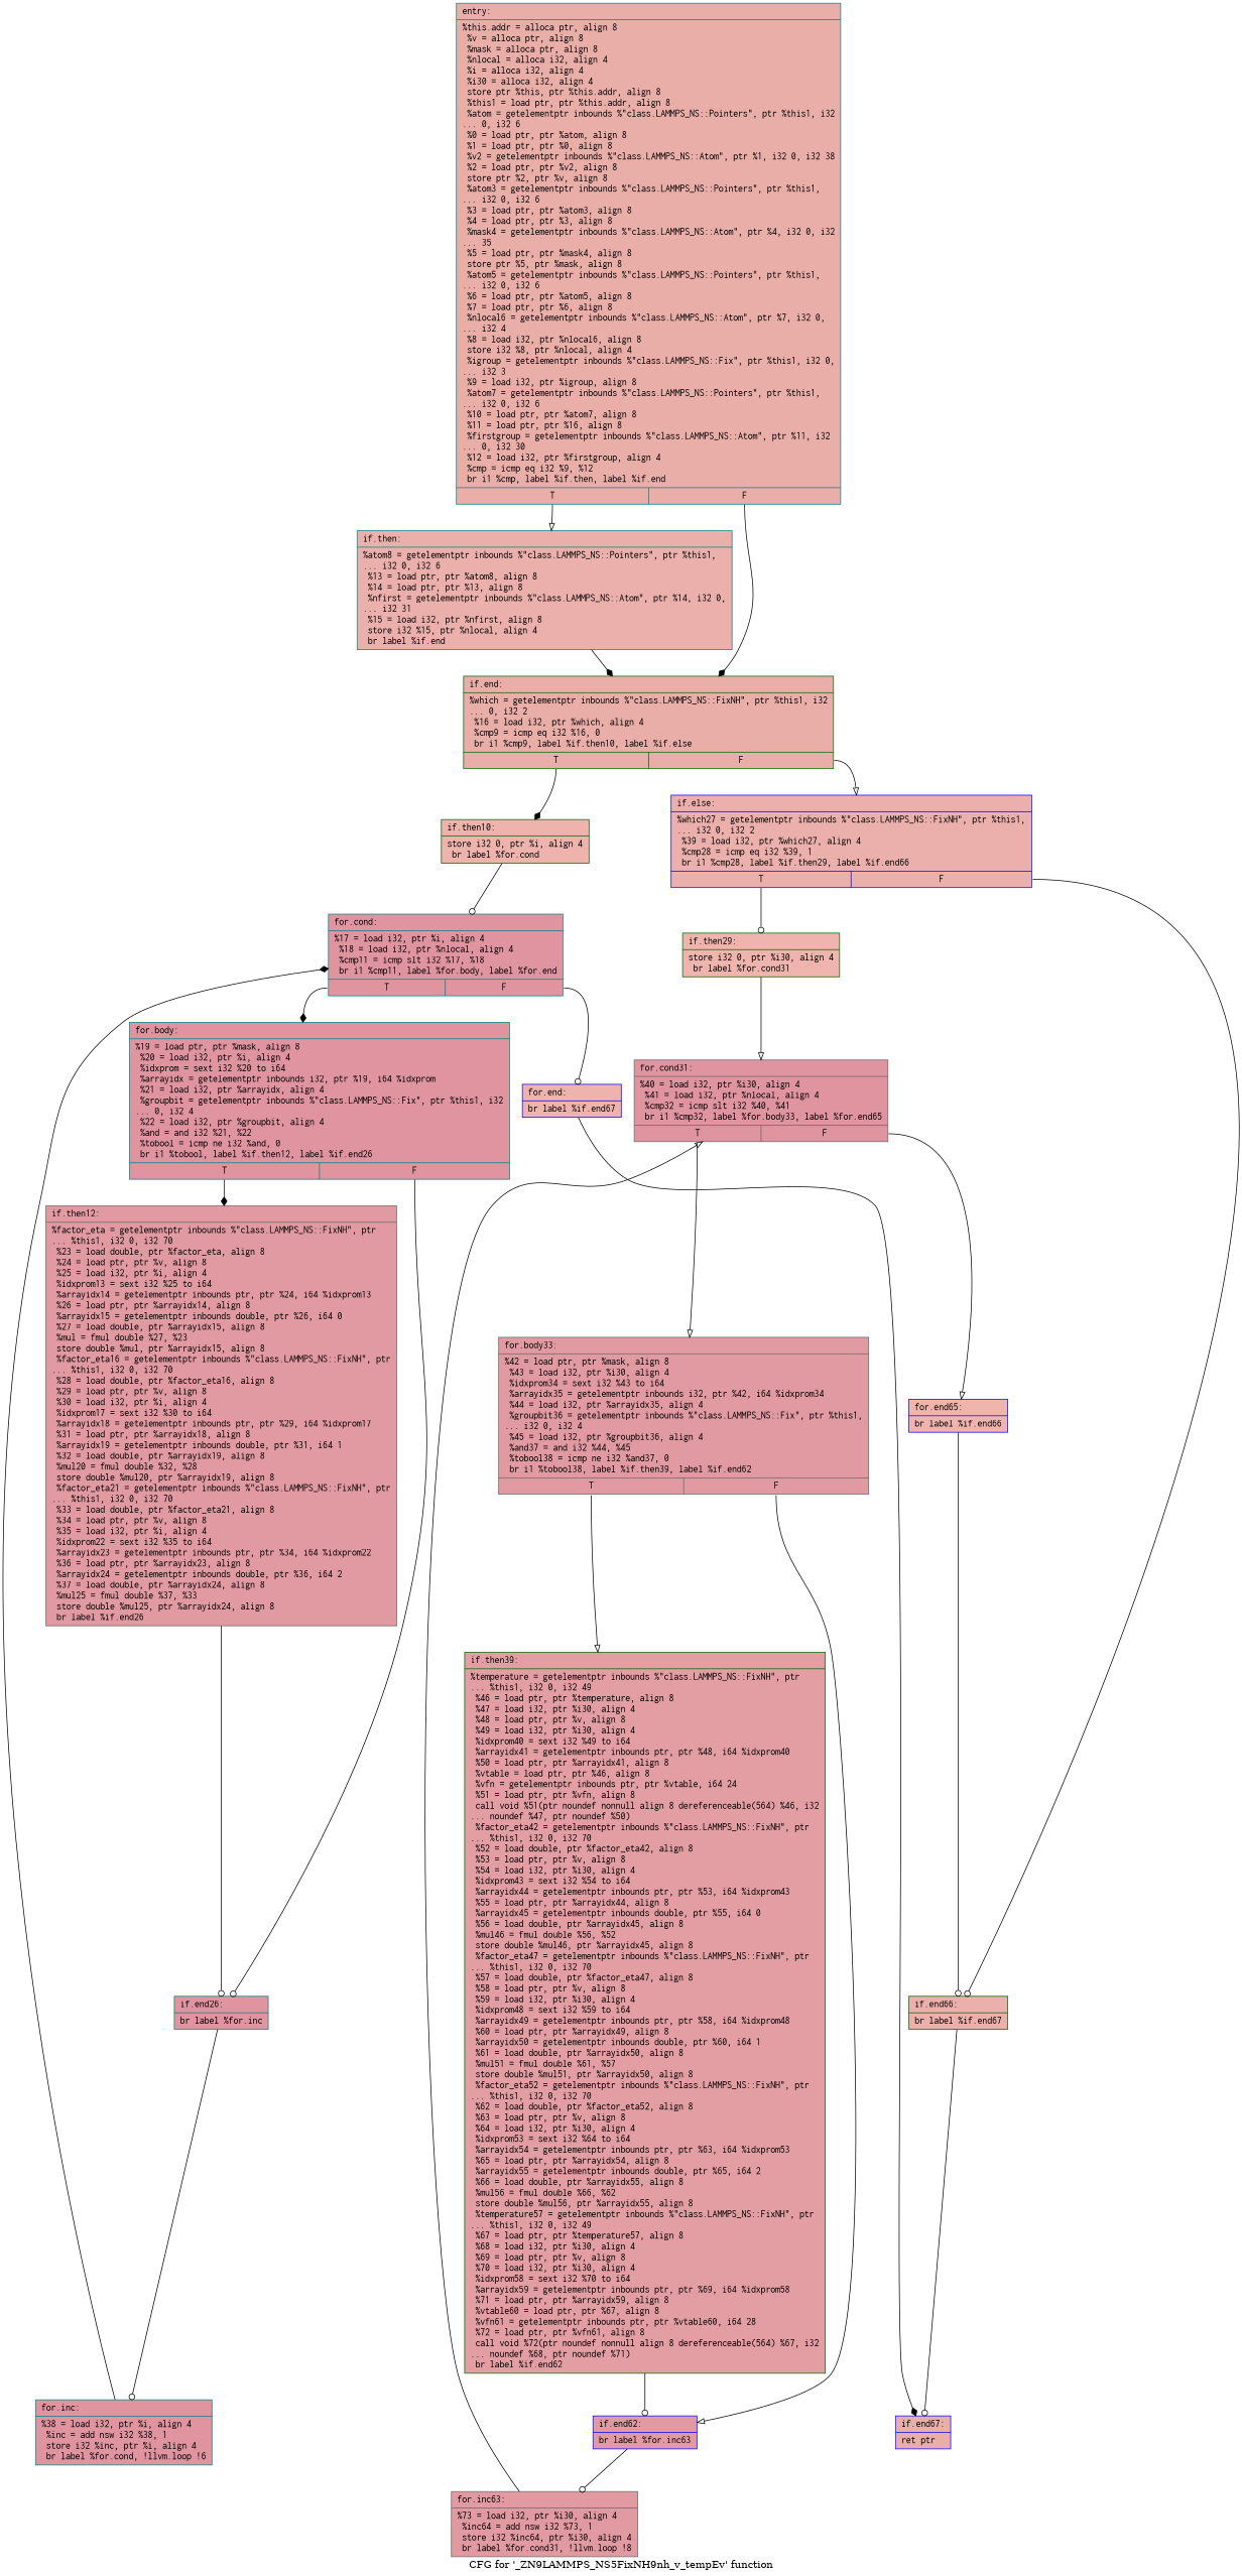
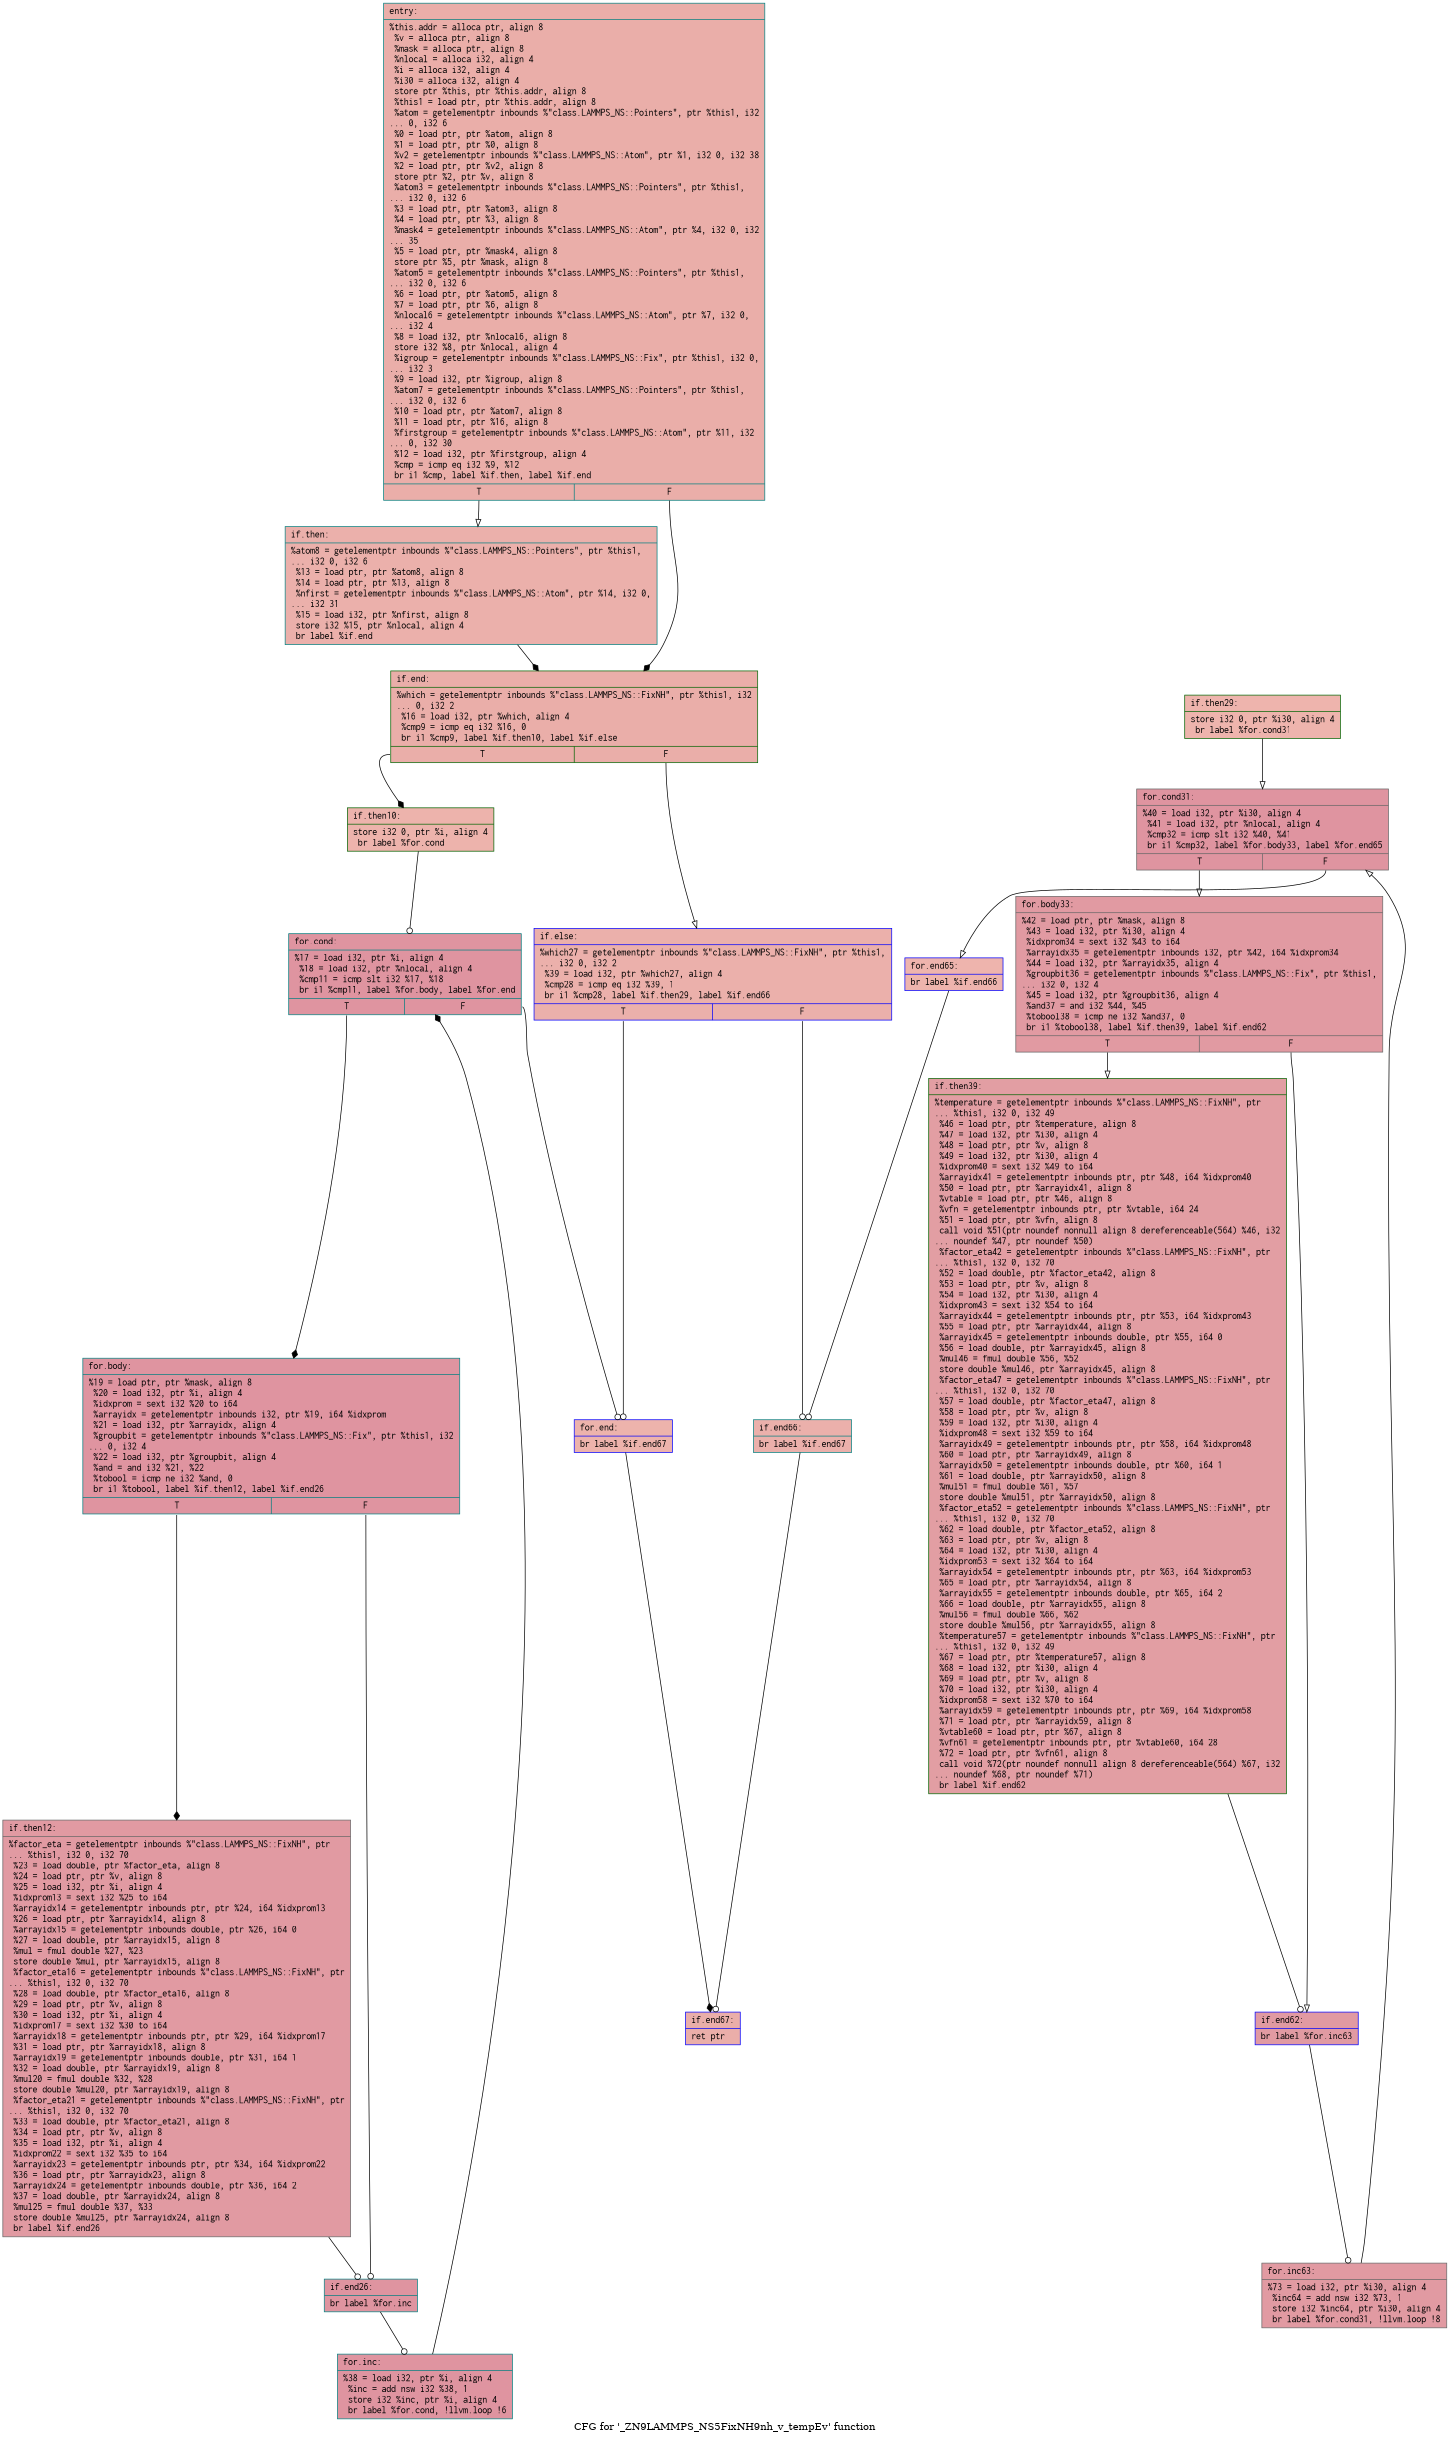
  digraph {
    label="CFG for '_ZN9LAMMPS_NS5FixNH9nh_v_tempEv' function"
    node [color=teal fillcolor="#b70d2870" fontname=Courier shape=record style=filled]
    edge [arrowhead=odot]
    n1 [fillcolor="#d0473d70" label="{entry:\l|  %this.addr = alloca ptr, align 8\l  %v = alloca ptr, align 8\l  %mask = alloca ptr, align 8\l  %nlocal = alloca i32, align 4\l  %i = alloca i32, align 4\l  %i30 = alloca i32, align 4\l  store ptr %this, ptr %this.addr, align 8\l  %this1 = load ptr, ptr %this.addr, align 8\l  %atom = getelementptr inbounds %\"class.LAMMPS_NS::Pointers\", ptr %this1, i32\l... 0, i32 6\l  %0 = load ptr, ptr %atom, align 8\l  %1 = load ptr, ptr %0, align 8\l  %v2 = getelementptr inbounds %\"class.LAMMPS_NS::Atom\", ptr %1, i32 0, i32 38\l  %2 = load ptr, ptr %v2, align 8\l  store ptr %2, ptr %v, align 8\l  %atom3 = getelementptr inbounds %\"class.LAMMPS_NS::Pointers\", ptr %this1,\l... i32 0, i32 6\l  %3 = load ptr, ptr %atom3, align 8\l  %4 = load ptr, ptr %3, align 8\l  %mask4 = getelementptr inbounds %\"class.LAMMPS_NS::Atom\", ptr %4, i32 0, i32\l... 35\l  %5 = load ptr, ptr %mask4, align 8\l  store ptr %5, ptr %mask, align 8\l  %atom5 = getelementptr inbounds %\"class.LAMMPS_NS::Pointers\", ptr %this1,\l... i32 0, i32 6\l  %6 = load ptr, ptr %atom5, align 8\l  %7 = load ptr, ptr %6, align 8\l  %nlocal6 = getelementptr inbounds %\"class.LAMMPS_NS::Atom\", ptr %7, i32 0,\l... i32 4\l  %8 = load i32, ptr %nlocal6, align 8\l  store i32 %8, ptr %nlocal, align 4\l  %igroup = getelementptr inbounds %\"class.LAMMPS_NS::Fix\", ptr %this1, i32 0,\l... i32 3\l  %9 = load i32, ptr %igroup, align 8\l  %atom7 = getelementptr inbounds %\"class.LAMMPS_NS::Pointers\", ptr %this1,\l... i32 0, i32 6\l  %10 = load ptr, ptr %atom7, align 8\l  %11 = load ptr, ptr %16, align 8\l  %firstgroup = getelementptr inbounds %\"class.LAMMPS_NS::Atom\", ptr %11, i32\l... 0, i32 30\l  %12 = load i32, ptr %firstgroup, align 4\l  %cmp = icmp eq i32 %9, %12\l  br i1 %cmp, label %if.then, label %if.end\l|{<s0>T|<s1>F}}"]
    n2 [fillcolor="#d24b4070" label="{if.then:\l|  %atom8 = getelementptr inbounds %\"class.LAMMPS_NS::Pointers\", ptr %this1,\l... i32 0, i32 6\l  %13 = load ptr, ptr %atom8, align 8\l  %14 = load ptr, ptr %13, align 8\l  %nfirst = getelementptr inbounds %\"class.LAMMPS_NS::Atom\", ptr %14, i32 0,\l... i32 31\l  %15 = load i32, ptr %nfirst, align 8\l  store i32 %15, ptr %nlocal, align 4\l  br label %if.end\l}"]
    n3 [color=darkgreen fillcolor="#d0473d70" label="{if.end:\l|  %which = getelementptr inbounds %\"class.LAMMPS_NS::FixNH\", ptr %this1, i32\l... 0, i32 2\l  %16 = load i32, ptr %which, align 4\l  %cmp9 = icmp eq i32 %16, 0\l  br i1 %cmp9, label %if.then10, label %if.else\l|{<s0>T|<s1>F}}"]
    n4 [color=darkgreen fillcolor="#d6524470" label="{if.then10:\l|  store i32 0, ptr %i, align 4\l  br label %for.cond\l}"]
    n5 [color=blue fillcolor="#d24b4070" label="{if.else:\l|  %which27 = getelementptr inbounds %\"class.LAMMPS_NS::FixNH\", ptr %this1,\l... i32 0, i32 2\l  %39 = load i32, ptr %which27, align 4\l  %cmp28 = icmp eq i32 %39, 1\l  br i1 %cmp28, label %if.then29, label %if.end66\l|{<s0>T|<s1>F}}"]
    n6 [label="{for.cond:\l|  %17 = load i32, ptr %i, align 4\l  %18 = load i32, ptr %nlocal, align 4\l  %cmp11 = icmp slt i32 %17, %18\l  br i1 %cmp11, label %for.body, label %for.end\l|{<s0>T|<s1>F}}"]
    n7 [color=darkgreen fillcolor="#d8564670" label="{if.then29:\l|  store i32 0, ptr %i30, align 4\l  br label %for.cond31\l}"]
-   n8 [color=darkgreen fillcolor="#d24b4070" label="{if.end66:\l|  br label %if.end67\l}"]
+   n8 [fillcolor="#d24b4070" label="{if.end66:\l|  br label %if.end67\l}"]
    n9 [label="{for.body:\l|  %19 = load ptr, ptr %mask, align 8\l  %20 = load i32, ptr %i, align 4\l  %idxprom = sext i32 %20 to i64\l  %arrayidx = getelementptr inbounds i32, ptr %19, i64 %idxprom\l  %21 = load i32, ptr %arrayidx, align 4\l  %groupbit = getelementptr inbounds %\"class.LAMMPS_NS::Fix\", ptr %this1, i32\l... 0, i32 4\l  %22 = load i32, ptr %groupbit, align 4\l  %and = and i32 %21, %22\l  %tobool = icmp ne i32 %and, 0\l  br i1 %tobool, label %if.then12, label %if.end26\l|{<s0>T|<s1>F}}"]
    n10 [color=blue fillcolor="#d6524470" label="{for.end:\l|  br label %if.end67\l}"]
    n11 [color=gray40 label="{for.cond31:\l|  %40 = load i32, ptr %i30, align 4\l  %41 = load i32, ptr %nlocal, align 4\l  %cmp32 = icmp slt i32 %40, %41\l  br i1 %cmp32, label %for.body33, label %for.end65\l|{<s0>T|<s1>F}}"]
    n12 [color=blue fillcolor="#d0473d70" label="{if.end67:\l|  ret ptr\l}"]
    n13 [color=gray40 fillcolor="#bb1b2c70" label="{if.then12:\l|  %factor_eta = getelementptr inbounds %\"class.LAMMPS_NS::FixNH\", ptr\l... %this1, i32 0, i32 70\l  %23 = load double, ptr %factor_eta, align 8\l  %24 = load ptr, ptr %v, align 8\l  %25 = load i32, ptr %i, align 4\l  %idxprom13 = sext i32 %25 to i64\l  %arrayidx14 = getelementptr inbounds ptr, ptr %24, i64 %idxprom13\l  %26 = load ptr, ptr %arrayidx14, align 8\l  %arrayidx15 = getelementptr inbounds double, ptr %26, i64 0\l  %27 = load double, ptr %arrayidx15, align 8\l  %mul = fmul double %27, %23\l  store double %mul, ptr %arrayidx15, align 8\l  %factor_eta16 = getelementptr inbounds %\"class.LAMMPS_NS::FixNH\", ptr\l... %this1, i32 0, i32 70\l  %28 = load double, ptr %factor_eta16, align 8\l  %29 = load ptr, ptr %v, align 8\l  %30 = load i32, ptr %i, align 4\l  %idxprom17 = sext i32 %30 to i64\l  %arrayidx18 = getelementptr inbounds ptr, ptr %29, i64 %idxprom17\l  %31 = load ptr, ptr %arrayidx18, align 8\l  %arrayidx19 = getelementptr inbounds double, ptr %31, i64 1\l  %32 = load double, ptr %arrayidx19, align 8\l  %mul20 = fmul double %32, %28\l  store double %mul20, ptr %arrayidx19, align 8\l  %factor_eta21 = getelementptr inbounds %\"class.LAMMPS_NS::FixNH\", ptr\l... %this1, i32 0, i32 70\l  %33 = load double, ptr %factor_eta21, align 8\l  %34 = load ptr, ptr %v, align 8\l  %35 = load i32, ptr %i, align 4\l  %idxprom22 = sext i32 %35 to i64\l  %arrayidx23 = getelementptr inbounds ptr, ptr %34, i64 %idxprom22\l  %36 = load ptr, ptr %arrayidx23, align 8\l  %arrayidx24 = getelementptr inbounds double, ptr %36, i64 2\l  %37 = load double, ptr %arrayidx24, align 8\l  %mul25 = fmul double %37, %33\l  store double %mul25, ptr %arrayidx24, align 8\l  br label %if.end26\l}"]
    n14 [label="{if.end26:\l|  br label %for.inc\l}"]
    n15 [label="{for.inc:\l|  %38 = load i32, ptr %i, align 4\l  %inc = add nsw i32 %38, 1\l  store i32 %inc, ptr %i, align 4\l  br label %for.cond, !llvm.loop !6\l}"]
    n16 [color=gray40 fillcolor="#bb1b2c70" label="{for.body33:\l|  %42 = load ptr, ptr %mask, align 8\l  %43 = load i32, ptr %i30, align 4\l  %idxprom34 = sext i32 %43 to i64\l  %arrayidx35 = getelementptr inbounds i32, ptr %42, i64 %idxprom34\l  %44 = load i32, ptr %arrayidx35, align 4\l  %groupbit36 = getelementptr inbounds %\"class.LAMMPS_NS::Fix\", ptr %this1,\l... i32 0, i32 4\l  %45 = load i32, ptr %groupbit36, align 4\l  %and37 = and i32 %44, %45\l  %tobool38 = icmp ne i32 %and37, 0\l  br i1 %tobool38, label %if.then39, label %if.end62\l|{<s0>T|<s1>F}}"]
    n17 [color=blue fillcolor="#d8564670" label="{for.end65:\l|  br label %if.end66\l}"]
    n18 [color=darkgreen fillcolor="#be242e70" label="{if.then39:\l|  %temperature = getelementptr inbounds %\"class.LAMMPS_NS::FixNH\", ptr\l... %this1, i32 0, i32 49\l  %46 = load ptr, ptr %temperature, align 8\l  %47 = load i32, ptr %i30, align 4\l  %48 = load ptr, ptr %v, align 8\l  %49 = load i32, ptr %i30, align 4\l  %idxprom40 = sext i32 %49 to i64\l  %arrayidx41 = getelementptr inbounds ptr, ptr %48, i64 %idxprom40\l  %50 = load ptr, ptr %arrayidx41, align 8\l  %vtable = load ptr, ptr %46, align 8\l  %vfn = getelementptr inbounds ptr, ptr %vtable, i64 24\l  %51 = load ptr, ptr %vfn, align 8\l  call void %51(ptr noundef nonnull align 8 dereferenceable(564) %46, i32\l... noundef %47, ptr noundef %50)\l  %factor_eta42 = getelementptr inbounds %\"class.LAMMPS_NS::FixNH\", ptr\l... %this1, i32 0, i32 70\l  %52 = load double, ptr %factor_eta42, align 8\l  %53 = load ptr, ptr %v, align 8\l  %54 = load i32, ptr %i30, align 4\l  %idxprom43 = sext i32 %54 to i64\l  %arrayidx44 = getelementptr inbounds ptr, ptr %53, i64 %idxprom43\l  %55 = load ptr, ptr %arrayidx44, align 8\l  %arrayidx45 = getelementptr inbounds double, ptr %55, i64 0\l  %56 = load double, ptr %arrayidx45, align 8\l  %mul46 = fmul double %56, %52\l  store double %mul46, ptr %arrayidx45, align 8\l  %factor_eta47 = getelementptr inbounds %\"class.LAMMPS_NS::FixNH\", ptr\l... %this1, i32 0, i32 70\l  %57 = load double, ptr %factor_eta47, align 8\l  %58 = load ptr, ptr %v, align 8\l  %59 = load i32, ptr %i30, align 4\l  %idxprom48 = sext i32 %59 to i64\l  %arrayidx49 = getelementptr inbounds ptr, ptr %58, i64 %idxprom48\l  %60 = load ptr, ptr %arrayidx49, align 8\l  %arrayidx50 = getelementptr inbounds double, ptr %60, i64 1\l  %61 = load double, ptr %arrayidx50, align 8\l  %mul51 = fmul double %61, %57\l  store double %mul51, ptr %arrayidx50, align 8\l  %factor_eta52 = getelementptr inbounds %\"class.LAMMPS_NS::FixNH\", ptr\l... %this1, i32 0, i32 70\l  %62 = load double, ptr %factor_eta52, align 8\l  %63 = load ptr, ptr %v, align 8\l  %64 = load i32, ptr %i30, align 4\l  %idxprom53 = sext i32 %64 to i64\l  %arrayidx54 = getelementptr inbounds ptr, ptr %63, i64 %idxprom53\l  %65 = load ptr, ptr %arrayidx54, align 8\l  %arrayidx55 = getelementptr inbounds double, ptr %65, i64 2\l  %66 = load double, ptr %arrayidx55, align 8\l  %mul56 = fmul double %66, %62\l  store double %mul56, ptr %arrayidx55, align 8\l  %temperature57 = getelementptr inbounds %\"class.LAMMPS_NS::FixNH\", ptr\l... %this1, i32 0, i32 49\l  %67 = load ptr, ptr %temperature57, align 8\l  %68 = load i32, ptr %i30, align 4\l  %69 = load ptr, ptr %v, align 8\l  %70 = load i32, ptr %i30, align 4\l  %idxprom58 = sext i32 %70 to i64\l  %arrayidx59 = getelementptr inbounds ptr, ptr %69, i64 %idxprom58\l  %71 = load ptr, ptr %arrayidx59, align 8\l  %vtable60 = load ptr, ptr %67, align 8\l  %vfn61 = getelementptr inbounds ptr, ptr %vtable60, i64 28\l  %72 = load ptr, ptr %vfn61, align 8\l  call void %72(ptr noundef nonnull align 8 dereferenceable(564) %67, i32\l... noundef %68, ptr noundef %71)\l  br label %if.end62\l}"]
    n19 [color=blue fillcolor="#bb1b2c70" label="{if.end62:\l|  br label %for.inc63\l}"]
    n20 [color=gray40 fillcolor="#bb1b2c70" label="{for.inc63:\l|  %73 = load i32, ptr %i30, align 4\l  %inc64 = add nsw i32 %73, 1\l  store i32 %inc64, ptr %i30, align 4\l  br label %for.cond31, !llvm.loop !8\l}"]
    n1 -> n2 [arrowhead=onormal tailport=s0]
    n1 -> n3 [arrowhead=diamond tailport=s1]
    n2 -> n3 [arrowhead=diamond]
    n3 -> n4 [arrowhead=diamond tailport=s0]
    n3 -> n5 [arrowhead=onormal tailport=s1]
    n4 -> n6
-   n5 -> n7 [tailport=s0]
+   n5 -> n10 [tailport=s0]
    n5 -> n8 [tailport=s1]
    n6 -> n9 [arrowhead=diamond tailport=s0]
    n6 -> n10 [tailport=s1]
    n7 -> n11 [arrowhead=onormal]
    n8 -> n12
    n9 -> n13 [arrowhead=diamond tailport=s0]
    n9 -> n14 [tailport=s1]
    n10 -> n12 [arrowhead=diamond]
    n11 -> n16 [arrowhead=onormal tailport=s0]
    n11 -> n17 [arrowhead=onormal tailport=s1]
    n13 -> n14
    n14 -> n15
    n15 -> n6 [arrowhead=diamond]
    n16 -> n18 [arrowhead=onormal tailport=s0]
    n16 -> n19 [arrowhead=onormal tailport=s1]
    n17 -> n8
    n18 -> n19
    n19 -> n20
    n20 -> n11 [arrowhead=onormal]
  }
